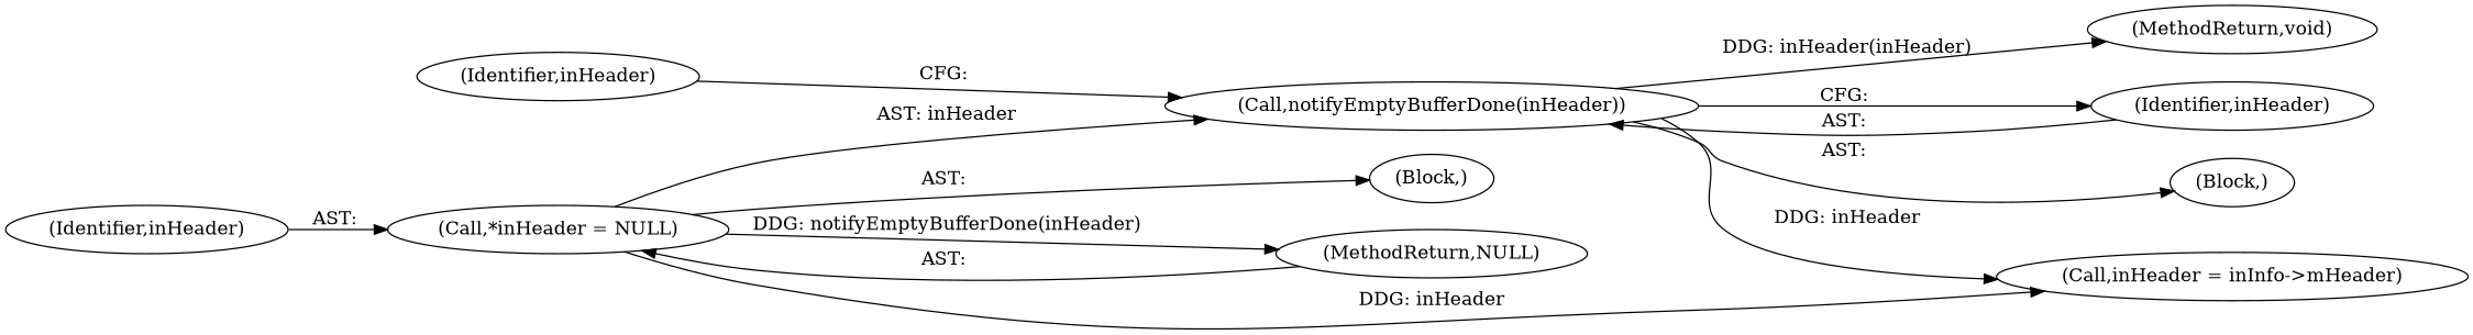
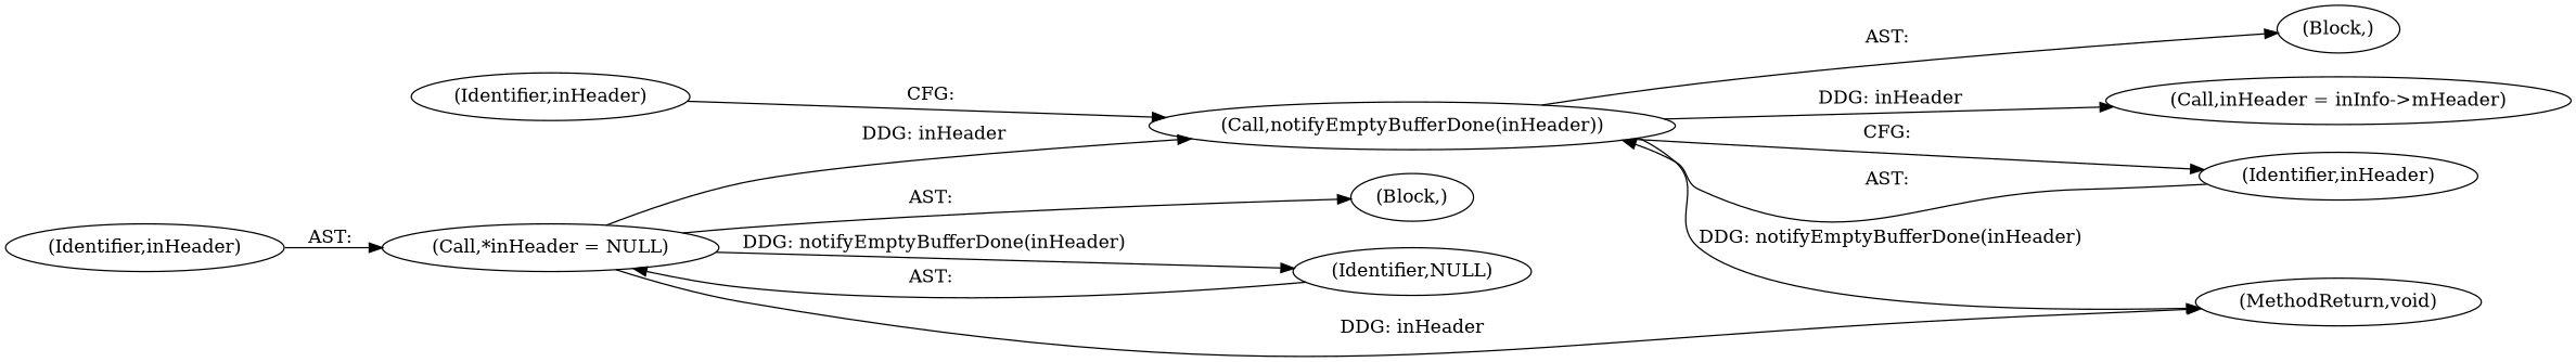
  digraph {
    rankdir=LR
    n1 [label="(Call,*inHeader = NULL)"]
    n2 [label="(Call,notifyEmptyBufferDone(inHeader))"]
    n3 [label="(MethodReturn,void)"]
    n4 [label="(Block,)"]
-   n5 [label="(MethodReturn,NULL)"]
+   n5 [label="(Identifier,NULL)"]
    n6 [label="(Identifier,inHeader)"]
    n7 [label="(Block,)"]
    n8 [label="(Call,inHeader = inInfo->mHeader)"]
    n9 [label="(Identifier,inHeader)"]
    n10 [label="(Identifier,inHeader)"]
-   n1 -> n2 [label="AST: inHeader"]
-   n1 -> n8 [label="DDG: inHeader"]
+   n1 -> n2 [label="DDG: inHeader"]
+   n1 -> n3 [label="DDG: inHeader"]
    n1 -> n4 [label="AST: "]
    n1 -> n5 [label="DDG: notifyEmptyBufferDone(inHeader)"]
-   n2 -> n3 [label="DDG: inHeader(inHeader)"]
+   n2 -> n3 [label="DDG: notifyEmptyBufferDone(inHeader)"]
    n2 -> n6 [label="CFG: "]
    n2 -> n7 [label="AST: "]
    n2 -> n8 [label="DDG: inHeader"]
    n5 -> n1 [label="AST: "]
    n6 -> n2 [label="AST: "]
    n9 -> n2 [label="CFG: "]
    n10 -> n1 [label="AST: "]
  }
